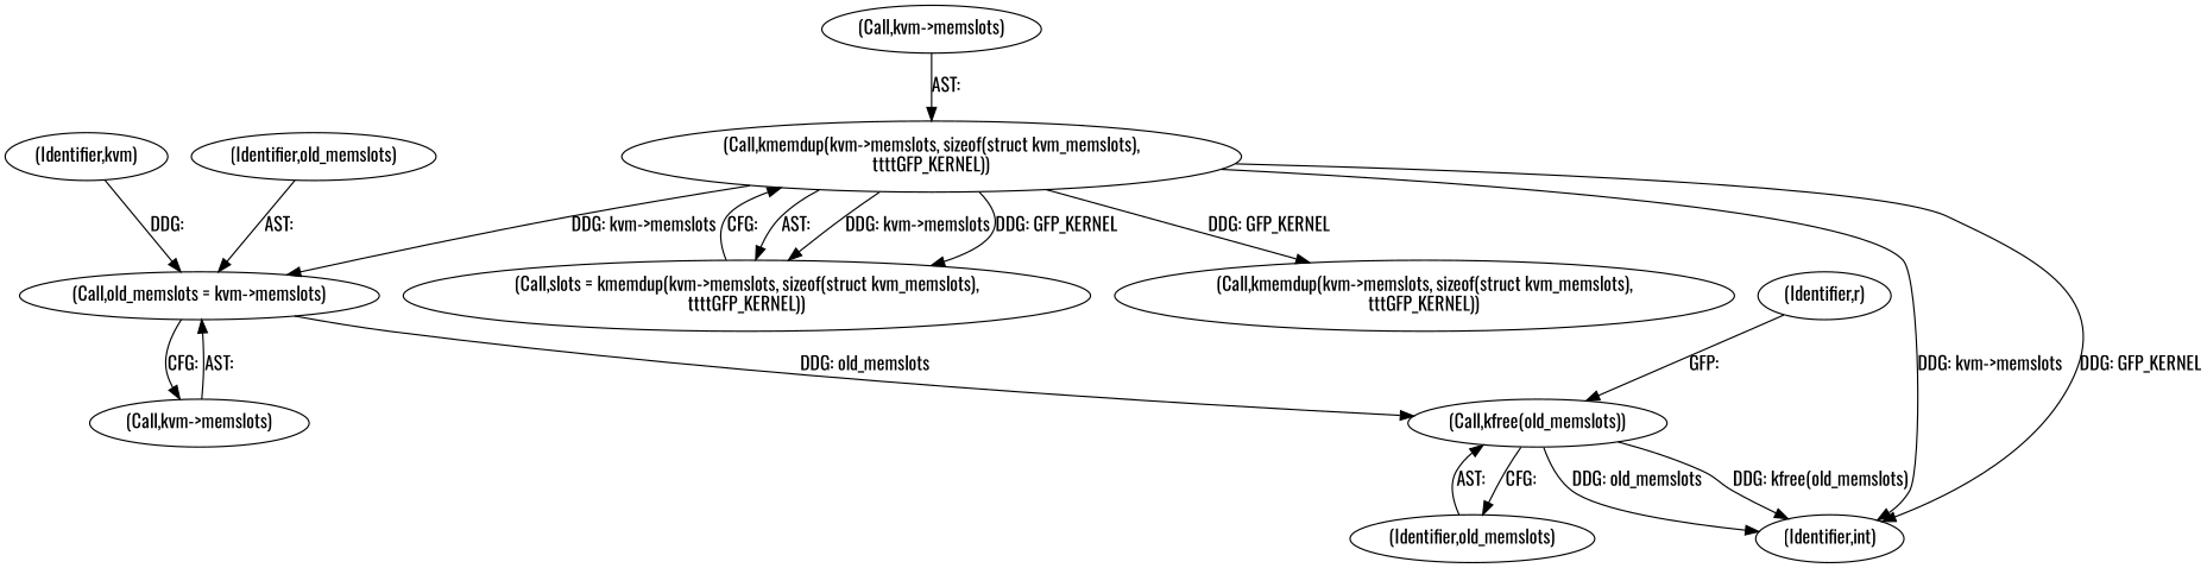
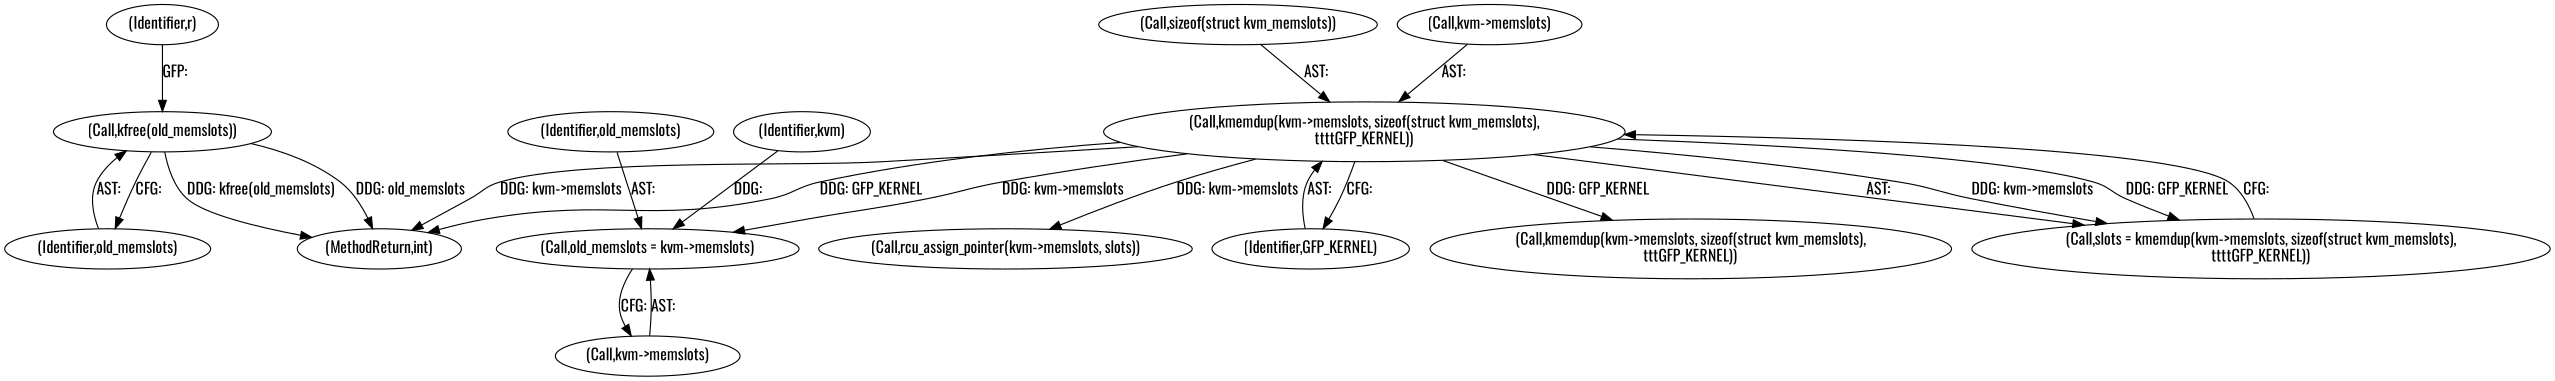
  digraph {
    fontname=Oswald
    node [fontname=Oswald]
    edge [fontname=Oswald]
    n1 [label="(Call,kfree(old_memslots))"]
-   n2 [label="(Identifier,int)"]
+   n2 [label="(MethodReturn,int)"]
    n3 [label="(Identifier,old_memslots)"]
    n4 [label="(Call,old_memslots = kvm->memslots)"]
    n5 [label="(Call,kvm->memslots)"]
    n6 [label="(Call,kmemdup(kvm->memslots, sizeof(struct kvm_memslots),\n\t\t\t\tGFP_KERNEL))"]
    n7 [label="(Call,slots = kmemdup(kvm->memslots, sizeof(struct kvm_memslots),\n\t\t\t\tGFP_KERNEL))"]
+   n8 [label="(Call,rcu_assign_pointer(kvm->memslots, slots))"]
+   n9 [label="(Identifier,GFP_KERNEL)"]
    n10 [label="(Call,kmemdup(kvm->memslots, sizeof(struct kvm_memslots),\n\t\t\tGFP_KERNEL))"]
    n11 [label="(Identifier,r)"]
    n12 [label="(Call,kvm->memslots)"]
    n13 [label="(Identifier,old_memslots)"]
    n14 [label="(Identifier,kvm)"]
+   n15 [label="(Call,sizeof(struct kvm_memslots))"]
    n1 -> n2 [label="DDG: old_memslots"]
    n1 -> n2 [label="DDG: kfree(old_memslots)"]
    n1 -> n3 [label="CFG: "]
    n3 -> n1 [label="AST: "]
-   n4 -> n1 [label="DDG: old_memslots"]
    n4 -> n5 [label="CFG: "]
    n5 -> n4 [label="AST: "]
    n6 -> n2 [label="DDG: GFP_KERNEL"]
    n6 -> n2 [label="DDG: kvm->memslots"]
    n6 -> n4 [label="DDG: kvm->memslots"]
    n6 -> n7 [label="AST: "]
    n6 -> n7 [label="DDG: kvm->memslots"]
    n6 -> n7 [label="DDG: GFP_KERNEL"]
+   n6 -> n8 [label="DDG: kvm->memslots"]
+   n6 -> n9 [label="CFG: "]
    n6 -> n10 [label="DDG: GFP_KERNEL"]
    n7 -> n6 [label="CFG: "]
+   n9 -> n6 [label="AST: "]
    n11 -> n1 [label="GFP: "]
    n12 -> n6 [label="AST: "]
    n13 -> n4 [label="AST: "]
    n14 -> n4 [label="DDG: "]
+   n15 -> n6 [label="AST: "]
  }
